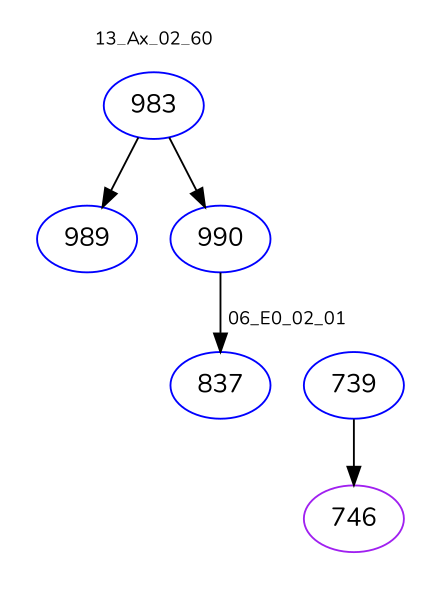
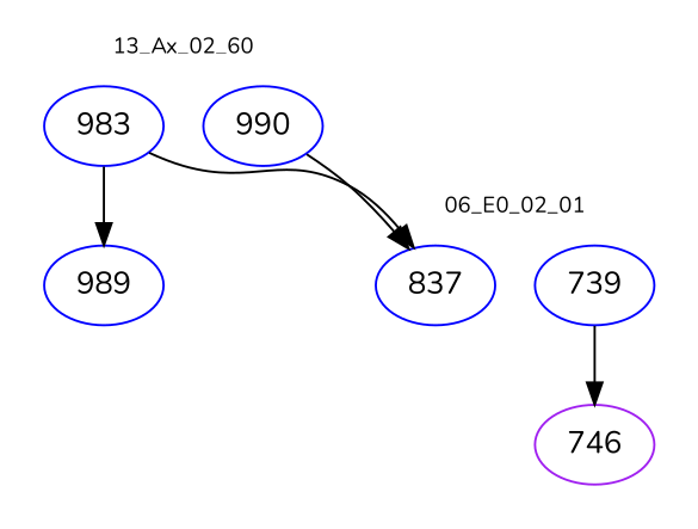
  digraph {
    fontname=Nunito
    node [color=blue fontname=Nunito]
    edge [color=black fontname=Nunito]
    n1 [label=983]
    n2 [label=989]
    n3 [label=990]
    n4 [label=739]
    n5 [label=837]
    n6 [color=purple label=746]
    subgraph cluster_1 {
      color=white
      fontsize=10
      label="13_Ax_02_60"
      n1
      n2
      n3
    }
    subgraph cluster_2 {
      color=white
      fontsize=10
      label="06_E0_02_01"
      n4
      n5
      n6
    }
    n1 -> n2
-   n1 -> n3
+   n1 -> n5
    n3 -> n5
    n4 -> n6
  }
